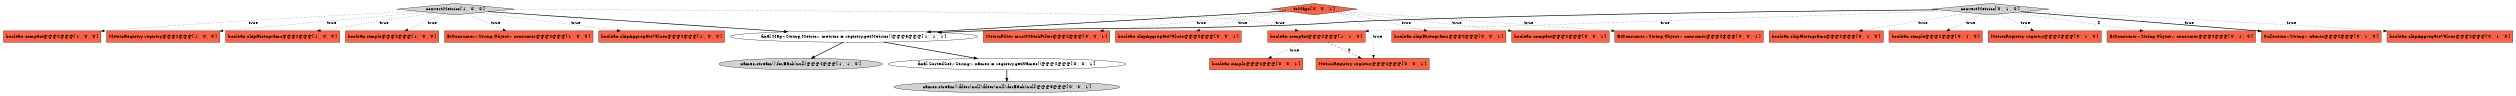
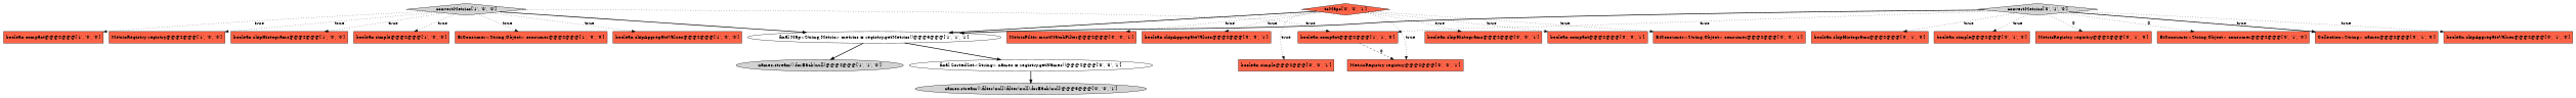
  digraph {
    node [fillcolor=tomato shape=box style=filled]
    edge [style=dotted]
    n1 [label="boolean skipHistograms@@@2@@@['0', '1', '0']"]
    n2 [label="boolean compact@@@2@@@['1', '1', '0']"]
    n3 [label="MetricRegistry registry@@@2@@@['0', '0', '1']"]
    n4 [label="MetricRegistry registry@@@2@@@['1', '0', '0']"]
    n5 [label="boolean skipHistograms@@@2@@@['1', '0', '0']"]
    n6 [fillcolor=lightgray label="names.stream().filter(null).filter(null).forEach(null)@@@5@@@['0', '0', '1']" shape=ellipse]
    n7 [label="boolean simple@@@2@@@['0', '1', '0']"]
    n8 [fillcolor=white label="final Map<String,Metric> metrics = registry.getMetrics()@@@3@@@['1', '1', '1']" shape=ellipse]
    n9 [fillcolor=lightgray label="names.stream().forEach(null)@@@4@@@['1', '1', '0']" shape=ellipse]
    n10 [fillcolor=white label="final SortedSet<String> names = registry.getNames()@@@4@@@['0', '0', '1']" shape=ellipse]
    n11 [fillcolor=lightgray label="convertMetrics['1', '0', '0']" shape=diamond]
    n12 [label="boolean simple@@@2@@@['1', '0', '0']"]
    n13 [label="BiConsumer<String,Object> consumer@@@2@@@['1', '0', '0']"]
    n14 [label="boolean skipAggregateValues@@@2@@@['1', '0', '0']"]
    n15 [label="boolean compact@@@2@@@['1', '0', '0']"]
    n16 [label="MetricRegistry registry@@@2@@@['0', '1', '0']"]
    n17 [label="toMaps['0', '0', '1']" shape=diamond]
    n18 [label="boolean skipHistograms@@@2@@@['0', '0', '1']"]
    n19 [label="boolean simple@@@2@@@['0', '0', '1']"]
    n20 [label="BiConsumer<String,Object> consumer@@@2@@@['0', '0', '1']"]
    n21 [label="boolean compact@@@2@@@['0', '0', '1']"]
    n22 [label="MetricFilter mustMatchFilter@@@2@@@['0', '0', '1']"]
    n23 [label="boolean skipAggregateValues@@@2@@@['0', '0', '1']"]
    n24 [label="BiConsumer<String,Object> consumer@@@2@@@['0', '1', '0']"]
    n25 [label="Collection<String> names@@@2@@@['0', '1', '0']"]
    n26 [fillcolor=lightgray label="convertMetrics['0', '1', '0']" shape=diamond]
    n27 [label="boolean skipAggregateValues@@@2@@@['0', '1', '0']"]
    n2 -> n3 [label=0 style=dashed]
    n8 -> n9 [style=bold]
    n8 -> n10 [style=bold]
    n10 -> n6 [style=bold]
    n11 -> n2 [label=true]
    n11 -> n4 [label=true]
    n11 -> n5 [label=true]
    n11 -> n8 [style=bold]
    n11 -> n12 [label=true]
    n11 -> n13 [label=true]
    n11 -> n14 [label=true]
    n11 -> n15 [label=true]
    n17 -> n3 [label=true]
    n17 -> n8 [style=bold]
    n17 -> n18 [label=true]
-   n2 -> n19 [label=true]
+   n17 -> n19 [label=true]
    n17 -> n20 [label=true]
    n17 -> n21 [label=true]
    n17 -> n22 [label=true]
    n17 -> n23 [label=true]
    n26 -> n1 [label=true]
    n26 -> n2 [label=true]
    n26 -> n7 [label=true]
    n26 -> n8 [style=bold]
-   n26 -> n16 [label=true]
+   n26 -> n16 [label=0]
    n26 -> n24 [label=0]
    n26 -> n25 [label=true style=bold]
    n26 -> n27 [label=true]
  }
